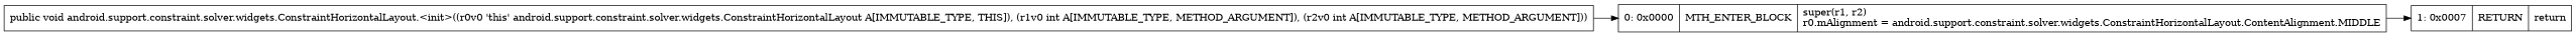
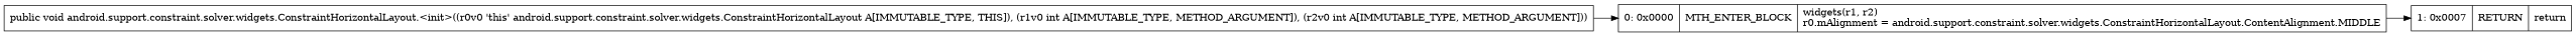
  digraph {
    rankdir=LR
    node [shape=record]
-   n1 [label="{0\:\ 0x0000|MTH_ENTER_BLOCK\l|super(r1, r2)\lr0.mAlignment = android.support.constraint.solver.widgets.ConstraintHorizontalLayout.ContentAlignment.MIDDLE\l}"]
+   n1 [label="{0\:\ 0x0000|MTH_ENTER_BLOCK\l|widgets(r1, r2)\lr0.mAlignment = android.support.constraint.solver.widgets.ConstraintHorizontalLayout.ContentAlignment.MIDDLE\l}"]
    n2 [label="{1\:\ 0x0007|RETURN\l|return\l}"]
    n3 [label="{public void android.support.constraint.solver.widgets.ConstraintHorizontalLayout.\<init\>((r0v0 'this' android.support.constraint.solver.widgets.ConstraintHorizontalLayout A[IMMUTABLE_TYPE, THIS]), (r1v0 int A[IMMUTABLE_TYPE, METHOD_ARGUMENT]), (r2v0 int A[IMMUTABLE_TYPE, METHOD_ARGUMENT])) }"]
    n1 -> n2
    n3 -> n1
  }
